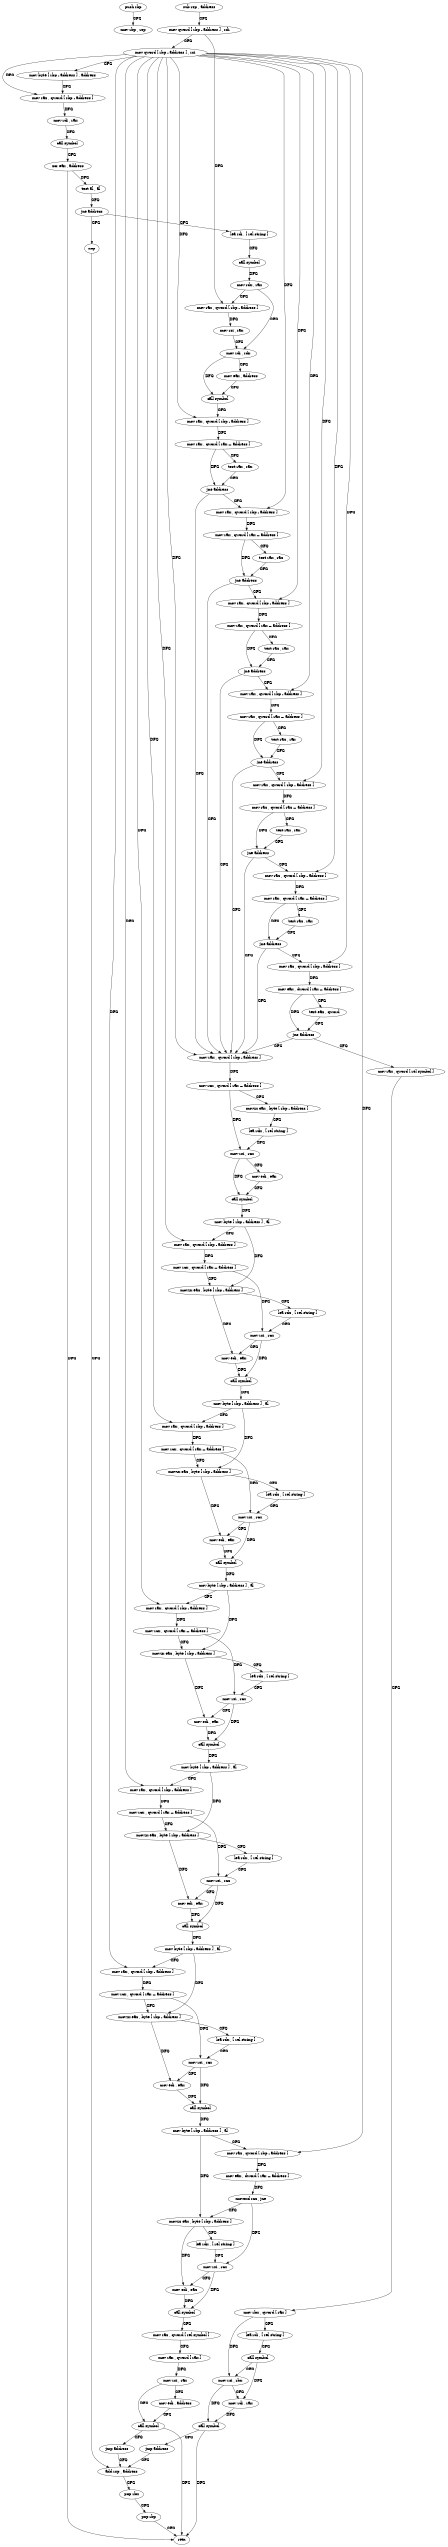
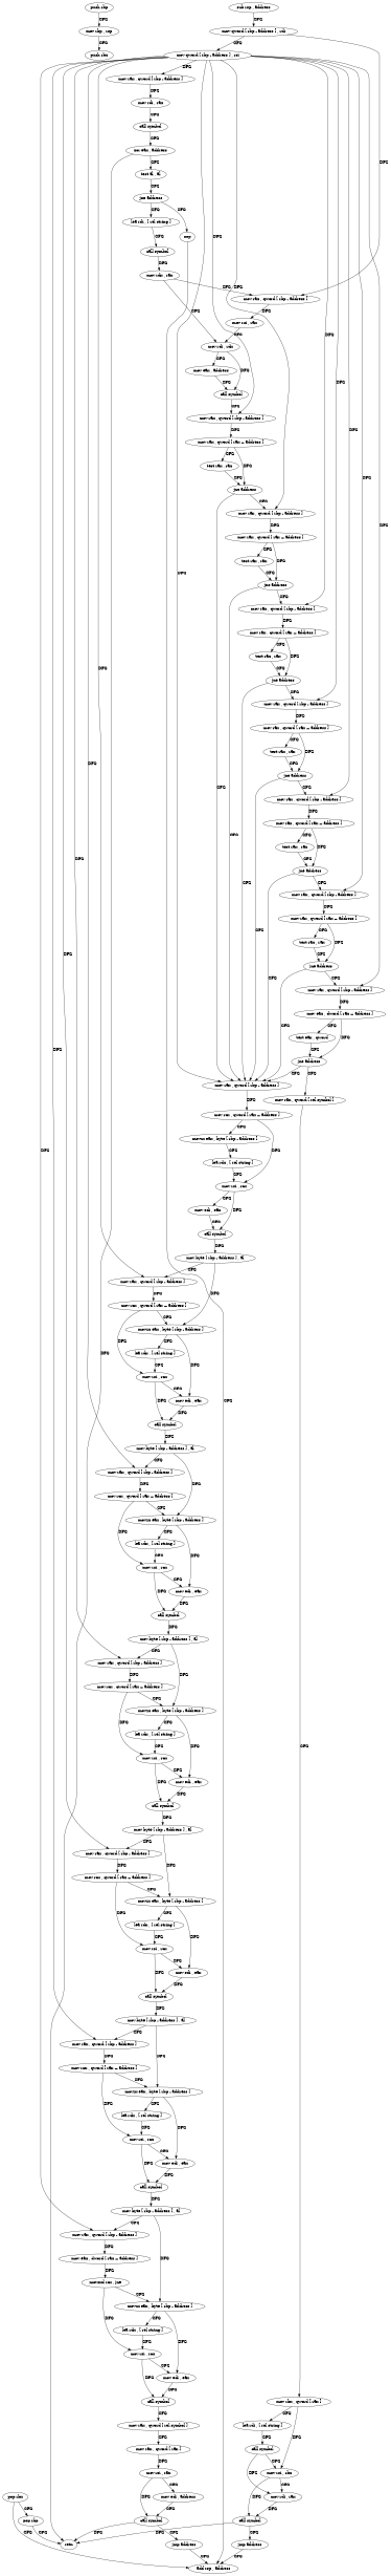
  digraph {
    n1 [label="push rbp"]
    n2 [label="mov rbp , rsp"]
+   n3 [label="push rbx"]
    n4 [label="sub rsp , address"]
    n5 [label="mov qword [ rbp - address ] , rdi"]
    n6 [label="mov qword [ rbp - address ] , rsi"]
    n7 [label="mov rax , qword [ rbp - address ]"]
-   n8 [label="mov byte [ rbp - address ] , address"]
    n9 [label="mov rax , qword [ rbp - address ]"]
    n10 [label="mov rax , qword [ rbp - address ]"]
    n11 [label="mov rax , qword [ rbp - address ]"]
    n12 [label="mov rax , qword [ rbp - address ]"]
    n13 [label="mov rax , qword [ rbp - address ]"]
    n14 [label="mov rax , qword [ rbp - address ]"]
    n15 [label="mov rax , qword [ rbp - address ]"]
    n16 [label="mov rax , qword [ rbp - address ]"]
    n17 [label="mov rax , qword [ rbp - address ]"]
    n18 [label="mov rax , qword [ rbp - address ]"]
    n19 [label="mov rax , qword [ rbp - address ]"]
    n20 [label="mov rax , qword [ rbp - address ]"]
    n21 [label="mov rax , qword [ rbp - address ]"]
    n22 [label="mov rax , qword [ rbp - address ]"]
    n23 [label="mov rax , qword [ rbp - address ]"]
    n24 [label="mov rsi , rax"]
    n25 [label="mov rdi , rax"]
    n26 [label="mov rax , qword [ rax + address ]"]
    n27 [label="mov rcx , qword [ rax + address ]"]
    n28 [label="mov rax , qword [ rax + address ]"]
    n29 [label="mov rcx , qword [ rax + address ]"]
    n30 [label="mov rcx , qword [ rax + address ]"]
    n31 [label="mov rcx , qword [ rax + address ]"]
    n32 [label="mov rcx , qword [ rax + address ]"]
    n33 [label="mov rcx , qword [ rax + address ]"]
    n34 [label="mov eax , dword [ rax + address ]"]
    n35 [label="mov rax , qword [ rax + address ]"]
    n36 [label="mov rax , qword [ rax + address ]"]
    n37 [label="mov rax , qword [ rax + address ]"]
    n38 [label="mov rax , qword [ rax + address ]"]
    n39 [label="mov eax , dword [ rax + address ]"]
    n40 [label="call symbol"]
    n41 [label="xor eax , address"]
    n42 [label="test al , al"]
    n43 [label=retn]
    n44 [label="jne address"]
    n45 [label=nop]
    n46 [label="lea rdi , [ rel string ]"]
    n47 [label="add rsp , address"]
    n48 [label="call symbol"]
    n49 [label="pop rbx"]
    n50 [label="mov rdx , rax"]
    n51 [label="pop rbp"]
    n52 [label="mov rdi , rdx"]
    n53 [label="mov eax , address"]
    n54 [label="call symbol"]
    n55 [label="test rax , rax"]
    n56 [label="jne address"]
    n57 [label="movzx eax , byte [ rbp - address ]"]
    n58 [label="mov rsi , rcx"]
    n59 [label="test rax , rax"]
    n60 [label="jne address"]
    n61 [label="lea rdx , [ rel string ]"]
    n62 [label="mov edi , eax"]
    n63 [label="call symbol"]
    n64 [label="mov byte [ rbp - address ] , al"]
    n65 [label="movzx eax , byte [ rbp - address ]"]
    n66 [label="lea rdx , [ rel string ]"]
    n67 [label="mov edi , eax"]
    n68 [label="mov rsi , rcx"]
    n69 [label="call symbol"]
    n70 [label="mov byte [ rbp - address ] , al"]
    n71 [label="movzx eax , byte [ rbp - address ]"]
    n72 [label="lea rdx , [ rel string ]"]
    n73 [label="mov edi , eax"]
    n74 [label="mov rsi , rcx"]
    n75 [label="call symbol"]
    n76 [label="mov byte [ rbp - address ] , al"]
    n77 [label="movzx eax , byte [ rbp - address ]"]
    n78 [label="lea rdx , [ rel string ]"]
    n79 [label="mov edi , eax"]
    n80 [label="mov rsi , rcx"]
    n81 [label="call symbol"]
    n82 [label="mov byte [ rbp - address ] , al"]
    n83 [label="movzx eax , byte [ rbp - address ]"]
    n84 [label="lea rdx , [ rel string ]"]
    n85 [label="mov edi , eax"]
    n86 [label="mov rsi , rcx"]
    n87 [label="call symbol"]
    n88 [label="mov byte [ rbp - address ] , al"]
    n89 [label="movzx eax , byte [ rbp - address ]"]
    n90 [label="lea rdx , [ rel string ]"]
    n91 [label="mov edi , eax"]
    n92 [label="mov rsi , rcx"]
    n93 [label="call symbol"]
    n94 [label="mov byte [ rbp - address ] , al"]
    n95 [label="movzx eax , byte [ rbp - address ]"]
    n96 [label="lea rdx , [ rel string ]"]
    n97 [label="mov edi , eax"]
    n98 [label="movsxd rcx , jne"]
    n99 [label="mov rsi , rcx"]
    n100 [label="call symbol"]
    n101 [label="mov rax , qword [ rel symbol ]"]
    n102 [label="mov rax , qword [ rax ]"]
    n103 [label="mov rsi , rax"]
    n104 [label="mov edi , address"]
    n105 [label="call symbol"]
    n106 [label="jmp address"]
    n107 [label="test rax , rax"]
    n108 [label="jne address"]
    n109 [label="test rax , rax"]
    n110 [label="jne address"]
    n111 [label="test rax , rax"]
    n112 [label="jne address"]
    n113 [label="test rax , rax"]
    n114 [label="jne address"]
    n115 [label="test eax , qword"]
    n116 [label="jne address"]
    n117 [label="mov rax , qword [ rel symbol ]"]
    n118 [label="mov rbx , qword [ rax ]"]
    n119 [label="lea rdi , [ rel string ]"]
    n120 [label="mov rsi , rbx"]
    n121 [label="call symbol"]
    n122 [label="mov rdi , rax"]
    n123 [label="call symbol"]
    n124 [label="jmp address"]
    n1 -> n2 [label=CFG]
+   n2 -> n3 [label=CFG]
    n4 -> n5 [label=CFG]
    n5 -> n6 [label=CFG]
    n5 -> n7 [label=DFG]
-   n6 -> n8 [label=CFG]
    n6 -> n9 [label=DFG]
    n6 -> n10 [label=DFG]
    n6 -> n11 [label=DFG]
    n6 -> n12 [label=DFG]
    n6 -> n13 [label=DFG]
    n6 -> n14 [label=DFG]
    n6 -> n15 [label=DFG]
    n6 -> n16 [label=DFG]
    n6 -> n17 [label=DFG]
    n6 -> n18 [label=DFG]
    n6 -> n19 [label=DFG]
    n6 -> n20 [label=DFG]
    n6 -> n21 [label=DFG]
    n6 -> n22 [label=DFG]
    n6 -> n23 [label=DFG]
    n7 -> n24 [label=DFG]
-   n8 -> n9 [label=CFG]
    n9 -> n25 [label=DFG]
    n10 -> n26 [label=DFG]
    n11 -> n27 [label=DFG]
    n12 -> n28 [label=DFG]
    n13 -> n29 [label=DFG]
    n14 -> n30 [label=DFG]
    n15 -> n31 [label=DFG]
    n16 -> n32 [label=DFG]
    n17 -> n33 [label=DFG]
    n18 -> n34 [label=DFG]
    n19 -> n35 [label=DFG]
    n20 -> n36 [label=DFG]
    n21 -> n37 [label=DFG]
    n22 -> n38 [label=DFG]
    n23 -> n39 [label=DFG]
    n24 -> n52 [label=CFG]
    n25 -> n40 [label=CFG]
    n26 -> n55 [label=CFG]
    n26 -> n56 [label=DFG]
    n27 -> n57 [label=CFG]
    n27 -> n58 [label=DFG]
    n28 -> n59 [label=CFG]
    n28 -> n60 [label=DFG]
    n29 -> n65 [label=CFG]
    n29 -> n68 [label=DFG]
    n30 -> n71 [label=CFG]
    n30 -> n74 [label=DFG]
    n31 -> n77 [label=CFG]
    n31 -> n80 [label=DFG]
    n32 -> n83 [label=CFG]
    n32 -> n86 [label=DFG]
    n33 -> n89 [label=CFG]
    n33 -> n92 [label=DFG]
    n34 -> n98 [label=DFG]
    n35 -> n107 [label=CFG]
    n35 -> n108 [label=DFG]
    n36 -> n109 [label=CFG]
    n36 -> n110 [label=DFG]
    n37 -> n111 [label=CFG]
    n37 -> n112 [label=DFG]
    n38 -> n113 [label=CFG]
    n38 -> n114 [label=DFG]
    n39 -> n115 [label=CFG]
    n39 -> n116 [label=DFG]
    n40 -> n41 [label=CFG]
-   n41 -> n42 [label=DFG]
+   n41 -> n42 [label=CFG]
    n41 -> n43 [label=DFG]
    n42 -> n44 [label=CFG]
    n44 -> n45 [label=CFG]
    n44 -> n46 [label=CFG]
    n45 -> n47 [label=CFG]
    n46 -> n48 [label=CFG]
-   n47 -> n49 [label=CFG]
+   n49 -> n47 [label=CFG]
    n48 -> n50 [label=DFG]
    n49 -> n51 [label=CFG]
    n50 -> n7 [label=CFG]
    n50 -> n52 [label=CFG]
    n51 -> n43 [label=CFG]
    n52 -> n53 [label=CFG]
    n52 -> n54 [label=DFG]
    n53 -> n54 [label=CFG]
    n54 -> n10 [label=CFG]
    n55 -> n56 [label=CFG]
    n56 -> n11 [label=CFG]
    n56 -> n12 [label=CFG]
    n57 -> n61 [label=CFG]
    n58 -> n62 [label=CFG]
    n58 -> n63 [label=DFG]
    n59 -> n60 [label=CFG]
    n60 -> n11 [label=CFG]
    n60 -> n19 [label=CFG]
    n61 -> n58 [label=CFG]
    n62 -> n63 [label=CFG]
    n63 -> n64 [label=DFG]
    n64 -> n13 [label=CFG]
    n64 -> n65 [label=DFG]
    n65 -> n66 [label=CFG]
    n65 -> n67 [label=DFG]
    n66 -> n68 [label=CFG]
    n67 -> n69 [label=DFG]
    n68 -> n67 [label=CFG]
    n68 -> n69 [label=DFG]
    n69 -> n70 [label=DFG]
    n70 -> n14 [label=CFG]
    n70 -> n71 [label=DFG]
    n71 -> n72 [label=CFG]
    n71 -> n73 [label=DFG]
    n72 -> n74 [label=CFG]
    n73 -> n75 [label=DFG]
    n74 -> n73 [label=CFG]
    n74 -> n75 [label=DFG]
    n75 -> n76 [label=DFG]
    n76 -> n15 [label=CFG]
    n76 -> n77 [label=DFG]
    n77 -> n78 [label=CFG]
    n77 -> n79 [label=DFG]
    n78 -> n80 [label=CFG]
    n79 -> n81 [label=DFG]
    n80 -> n79 [label=CFG]
    n80 -> n81 [label=DFG]
    n81 -> n82 [label=DFG]
    n82 -> n16 [label=CFG]
    n82 -> n83 [label=DFG]
    n83 -> n84 [label=CFG]
    n83 -> n85 [label=DFG]
    n84 -> n86 [label=CFG]
    n85 -> n87 [label=DFG]
    n86 -> n85 [label=CFG]
    n86 -> n87 [label=DFG]
    n87 -> n88 [label=DFG]
    n88 -> n17 [label=CFG]
    n88 -> n89 [label=DFG]
    n89 -> n90 [label=CFG]
    n89 -> n91 [label=DFG]
    n90 -> n92 [label=CFG]
    n91 -> n93 [label=DFG]
    n92 -> n91 [label=CFG]
    n92 -> n93 [label=DFG]
    n93 -> n94 [label=DFG]
    n94 -> n18 [label=CFG]
    n94 -> n95 [label=DFG]
    n95 -> n96 [label=CFG]
    n95 -> n97 [label=DFG]
    n96 -> n99 [label=CFG]
    n97 -> n100 [label=DFG]
    n98 -> n95 [label=CFG]
    n98 -> n99 [label=DFG]
    n99 -> n97 [label=CFG]
    n99 -> n100 [label=DFG]
    n100 -> n101 [label=CFG]
    n101 -> n102 [label=CFG]
    n102 -> n103 [label=DFG]
    n103 -> n104 [label=CFG]
    n103 -> n105 [label=DFG]
    n104 -> n105 [label=CFG]
    n105 -> n43 [label=DFG]
    n105 -> n106 [label=CFG]
    n106 -> n47 [label=CFG]
    n107 -> n108 [label=CFG]
    n108 -> n11 [label=CFG]
    n108 -> n20 [label=CFG]
    n109 -> n110 [label=CFG]
    n110 -> n11 [label=CFG]
    n110 -> n21 [label=CFG]
    n111 -> n112 [label=CFG]
    n112 -> n11 [label=CFG]
    n112 -> n22 [label=CFG]
    n113 -> n114 [label=CFG]
    n114 -> n11 [label=CFG]
    n114 -> n23 [label=CFG]
    n115 -> n116 [label=CFG]
    n116 -> n11 [label=CFG]
    n116 -> n117 [label=CFG]
    n117 -> n118 [label=CFG]
    n118 -> n119 [label=CFG]
    n118 -> n120 [label=DFG]
    n119 -> n121 [label=CFG]
    n120 -> n122 [label=CFG]
    n120 -> n123 [label=DFG]
    n121 -> n120 [label=CFG]
    n121 -> n122 [label=DFG]
    n122 -> n123 [label=DFG]
    n123 -> n43 [label=DFG]
    n123 -> n124 [label=CFG]
    n124 -> n47 [label=CFG]
  }
